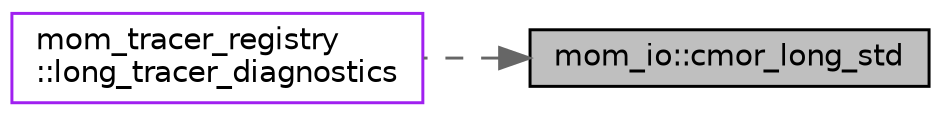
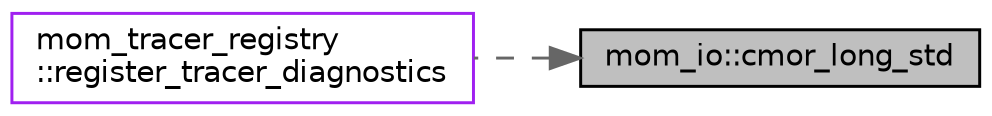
  digraph {
    rankdir=RL
    node [fontname=Helvetica fontsize=10 shape=record style=filled]
    n1 [color=black fillcolor=grey75 fontcolor=black height=0.2 label="mom_io::cmor_long_std" width=0.4]
-   n2 [color=purple fillcolor=white height=0.2 label="mom_tracer_registry\l::long_tracer_diagnostics" width=0.4]
+   n2 [color=purple fillcolor=white height=0.2 label="mom_tracer_registry\l::register_tracer_diagnostics" width=0.4]
    n1 -> n2 [color=gray40 dir=back fontname=Helvetica fontsize=10 labelfontname=Helvetica labelfontsize=10 style=dashed]
  }
